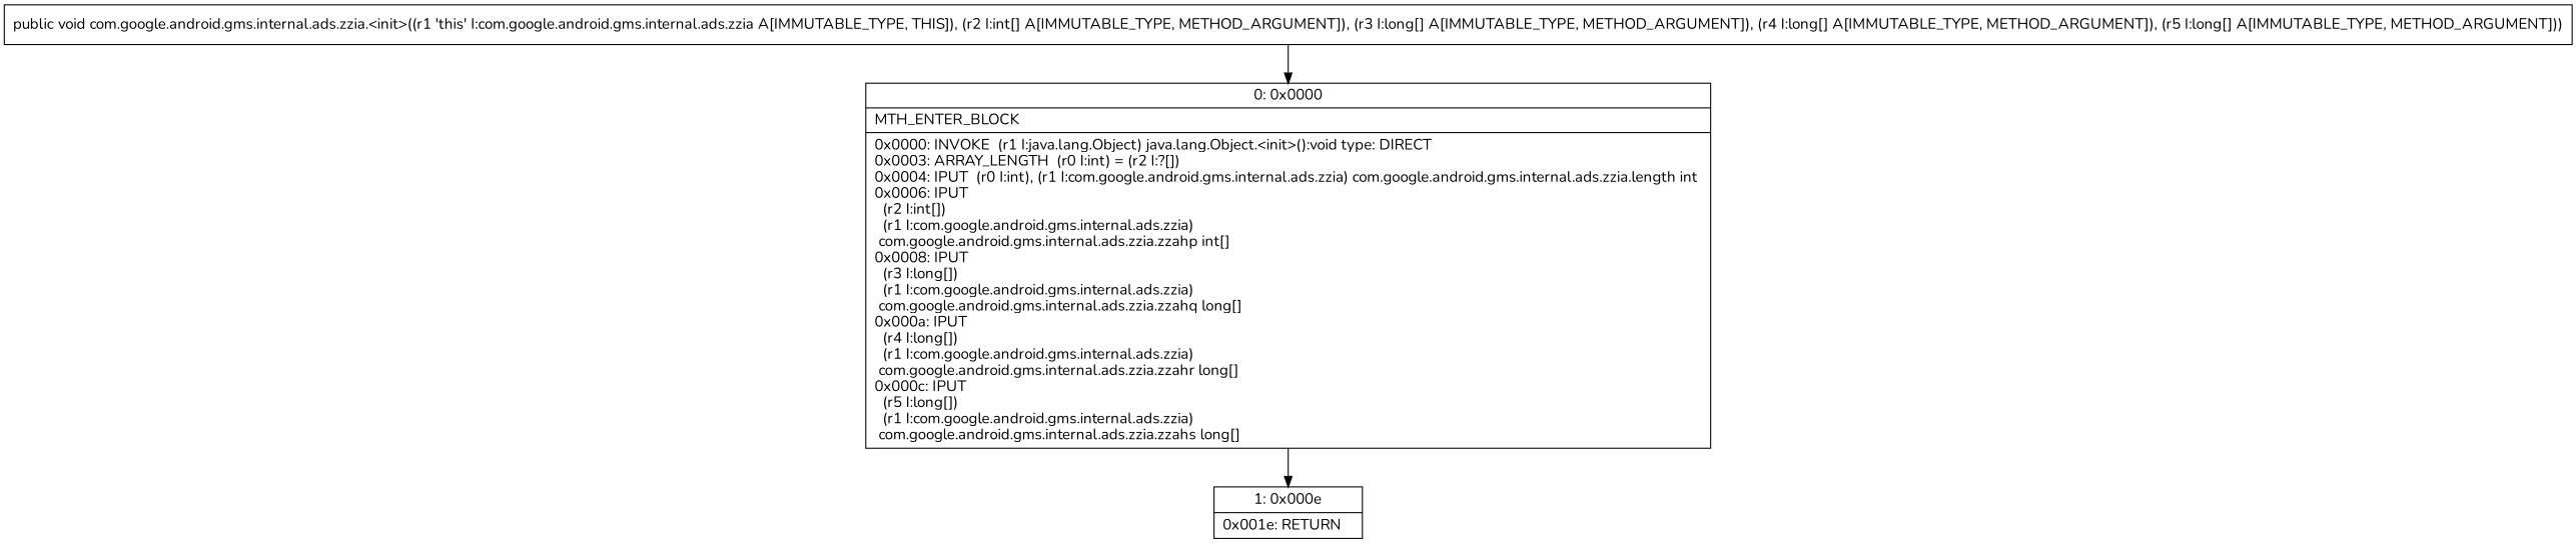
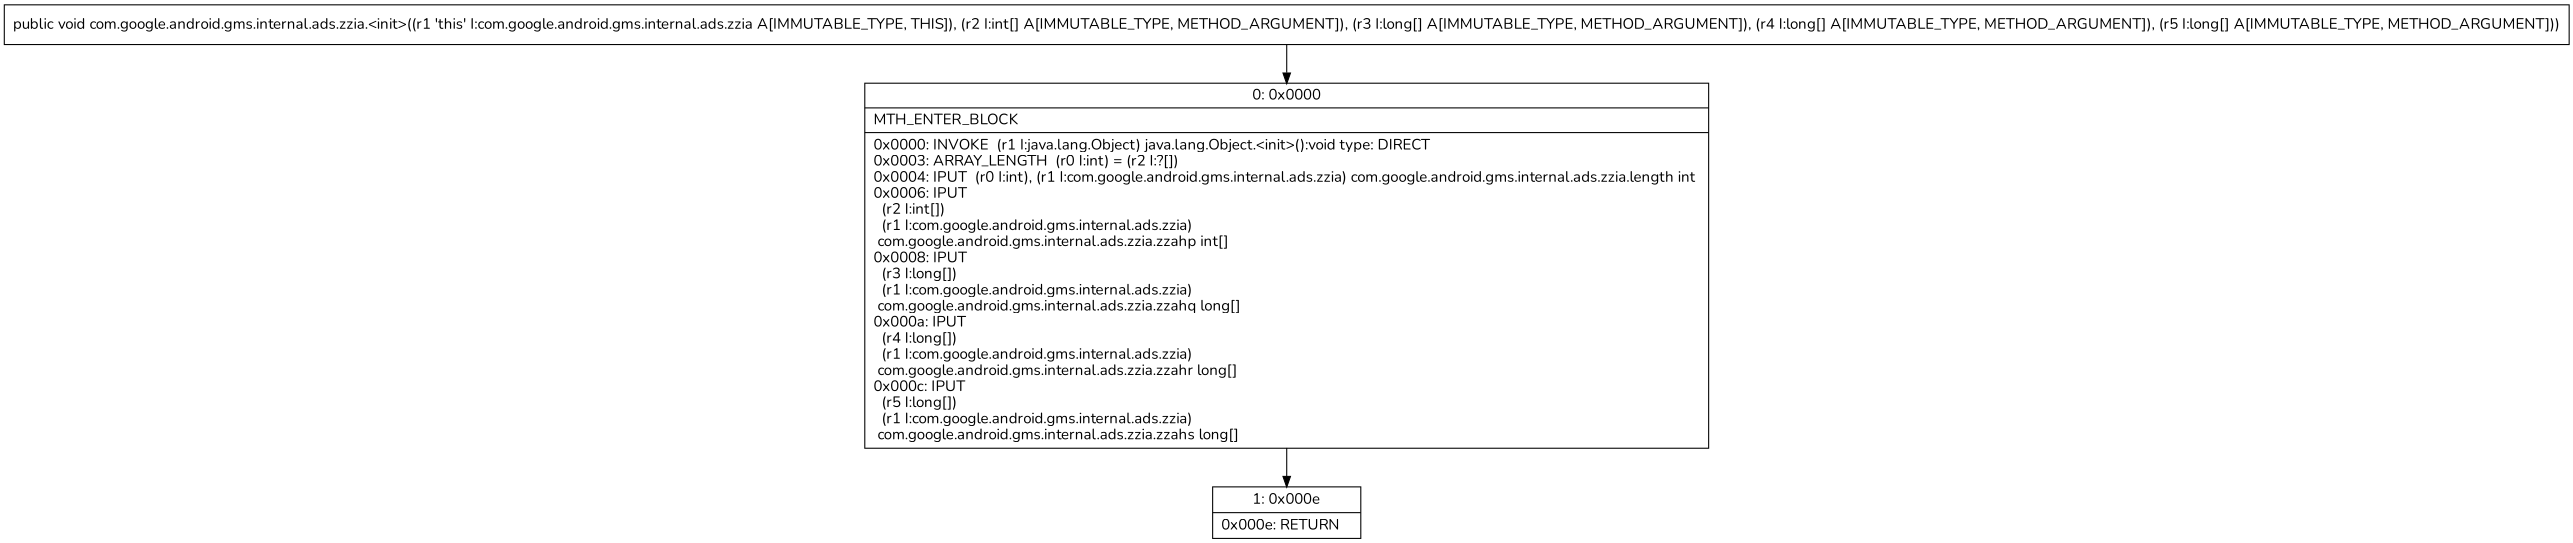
  digraph {
    fontname=Nunito
    node [shape=record fontname=Nunito]
    edge [fontname=Nunito]
    n1 [label="{0\:\ 0x0000|MTH_ENTER_BLOCK\l|0x0000: INVOKE  (r1 I:java.lang.Object) java.lang.Object.\<init\>():void type: DIRECT \l0x0003: ARRAY_LENGTH  (r0 I:int) = (r2 I:?[]) \l0x0004: IPUT  (r0 I:int), (r1 I:com.google.android.gms.internal.ads.zzia) com.google.android.gms.internal.ads.zzia.length int \l0x0006: IPUT  \l  (r2 I:int[])\l  (r1 I:com.google.android.gms.internal.ads.zzia)\l com.google.android.gms.internal.ads.zzia.zzahp int[] \l0x0008: IPUT  \l  (r3 I:long[])\l  (r1 I:com.google.android.gms.internal.ads.zzia)\l com.google.android.gms.internal.ads.zzia.zzahq long[] \l0x000a: IPUT  \l  (r4 I:long[])\l  (r1 I:com.google.android.gms.internal.ads.zzia)\l com.google.android.gms.internal.ads.zzia.zzahr long[] \l0x000c: IPUT  \l  (r5 I:long[])\l  (r1 I:com.google.android.gms.internal.ads.zzia)\l com.google.android.gms.internal.ads.zzia.zzahs long[] \l}"]
-   n2 [label="{1\:\ 0x000e|0x001e: RETURN   \l}"]
+   n2 [label="{1\:\ 0x000e|0x000e: RETURN   \l}"]
    n3 [label="{public void com.google.android.gms.internal.ads.zzia.\<init\>((r1 'this' I:com.google.android.gms.internal.ads.zzia A[IMMUTABLE_TYPE, THIS]), (r2 I:int[] A[IMMUTABLE_TYPE, METHOD_ARGUMENT]), (r3 I:long[] A[IMMUTABLE_TYPE, METHOD_ARGUMENT]), (r4 I:long[] A[IMMUTABLE_TYPE, METHOD_ARGUMENT]), (r5 I:long[] A[IMMUTABLE_TYPE, METHOD_ARGUMENT])) }"]
    n1 -> n2
    n3 -> n1
  }
